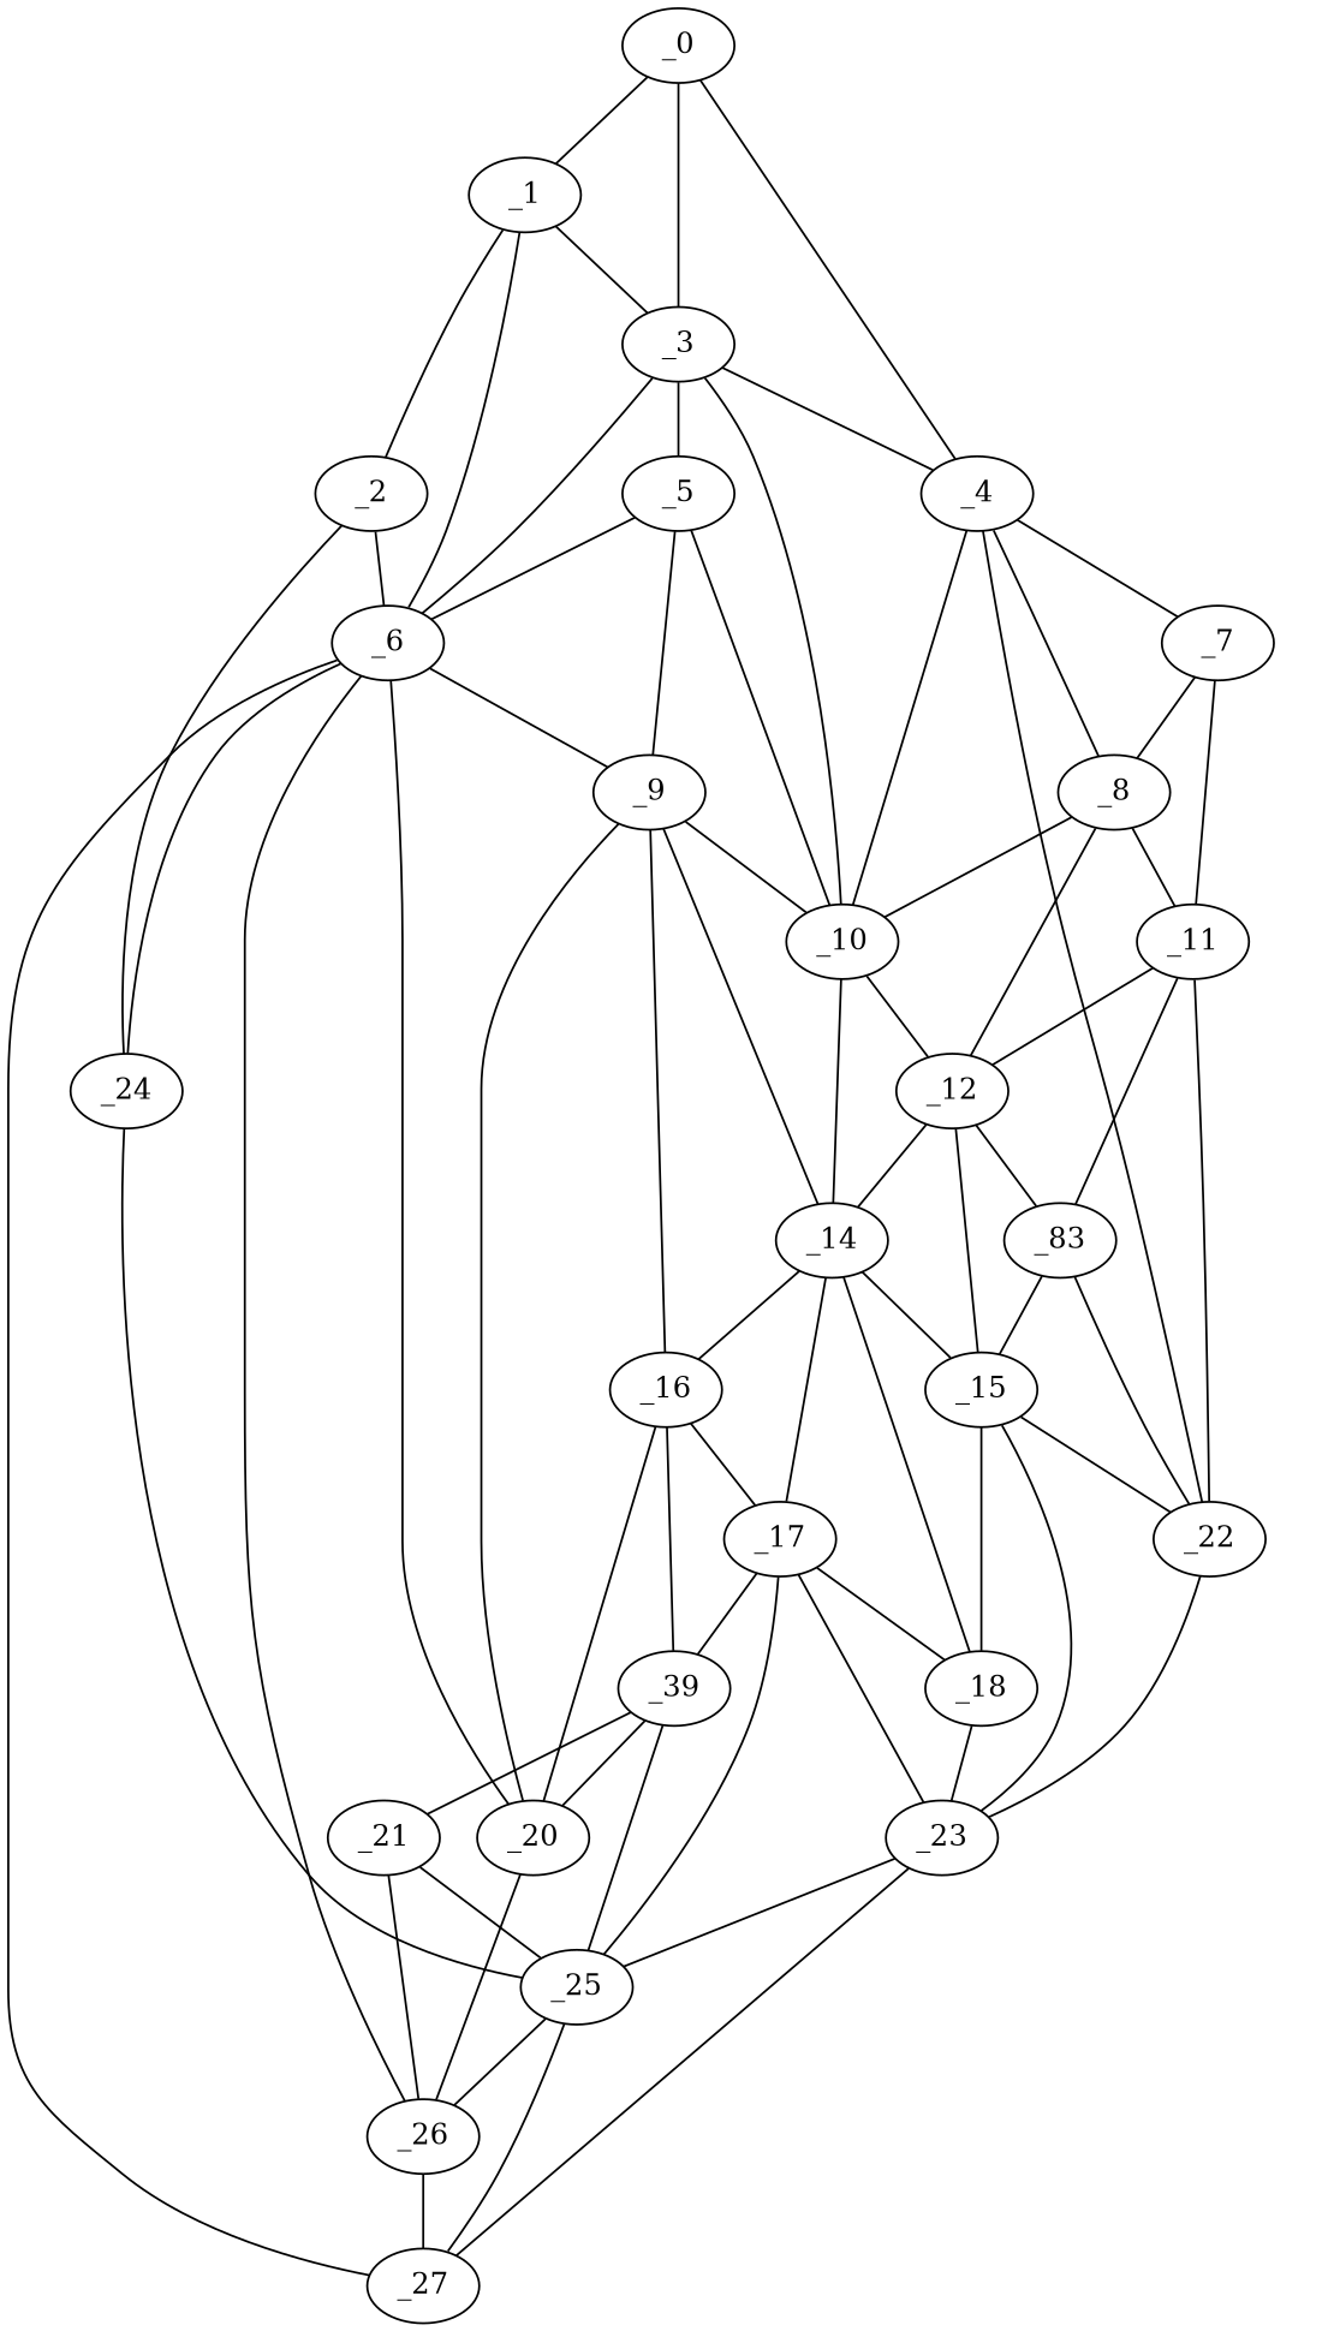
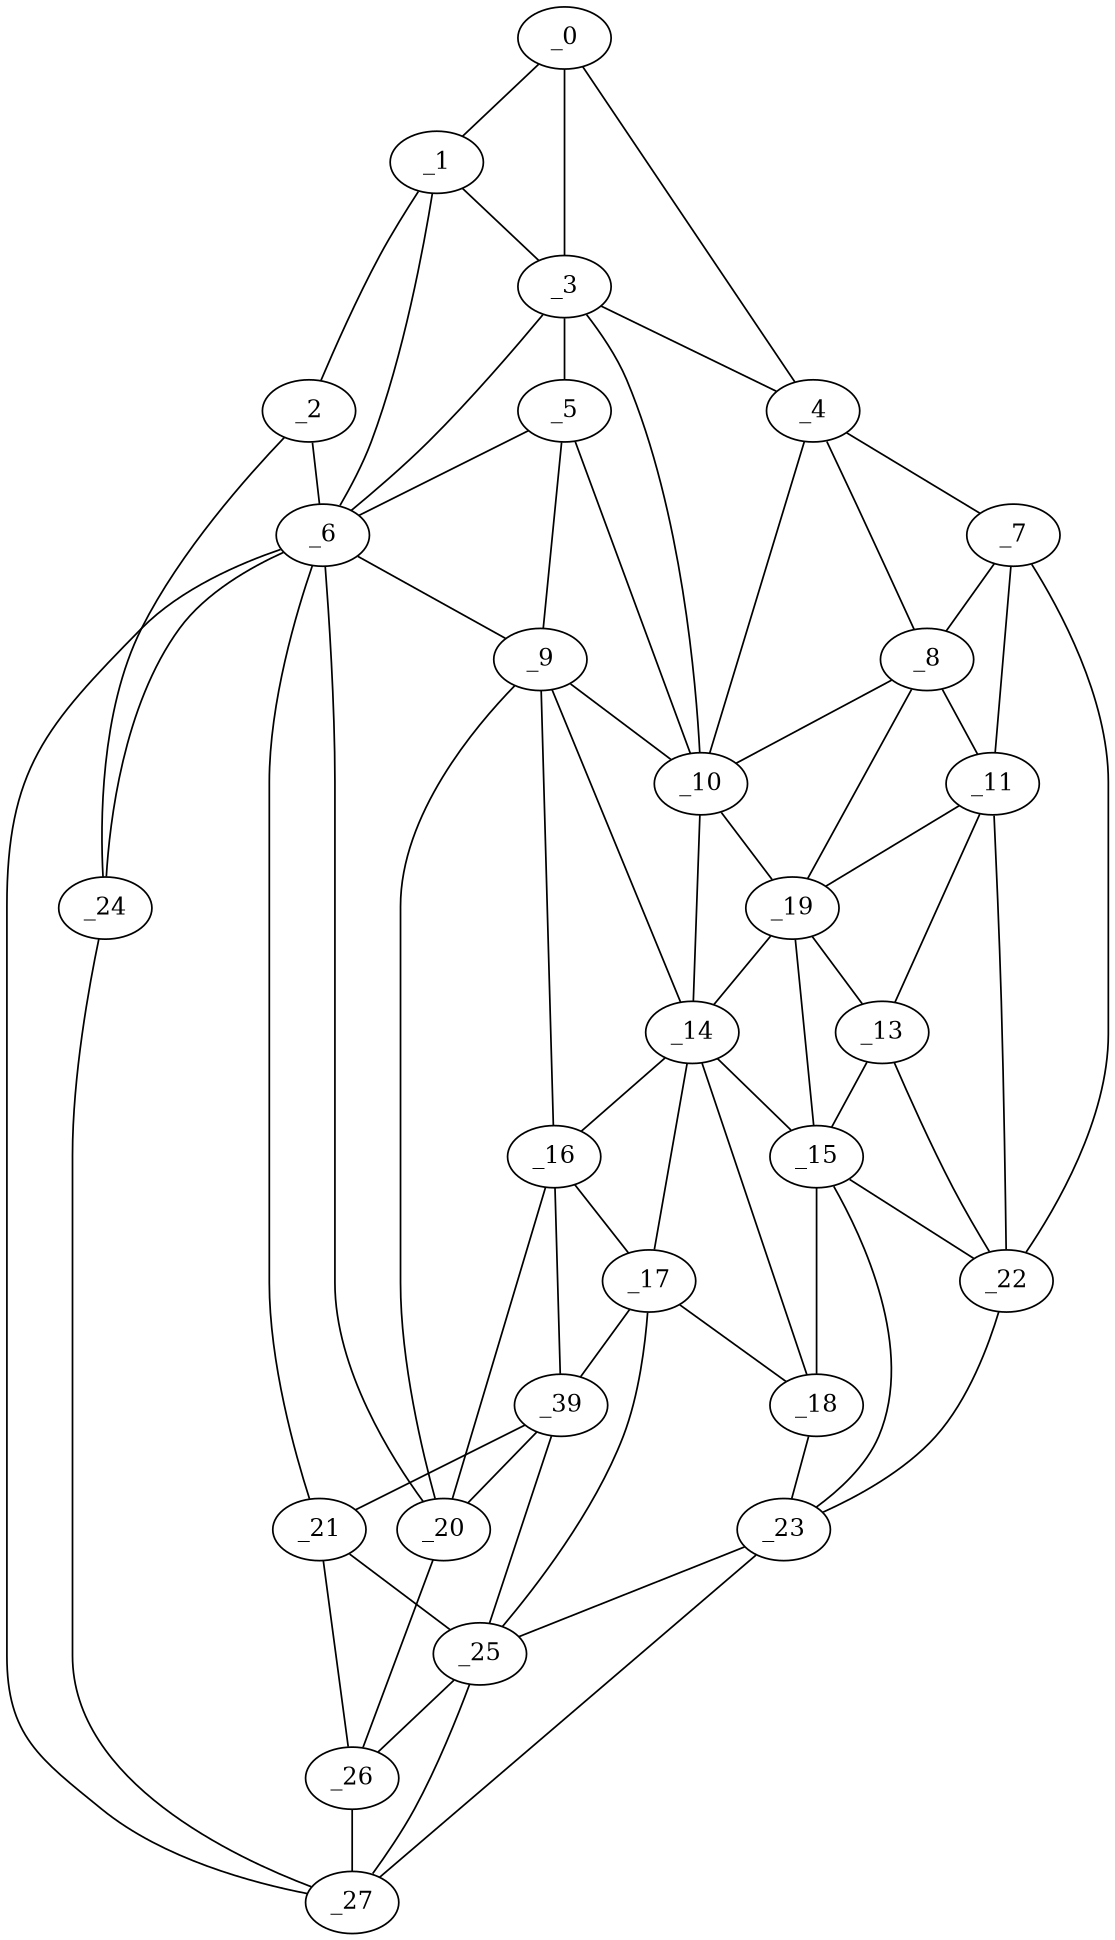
  graph {
    fontname="DejaVu Serif"
    node [fontname="DejaVu Serif" x=66 y=72]
    edge [fontname="DejaVu Serif" valence=2]
    _0 [x=22]
    _1 [x=32 y=15]
    _3 [x=57 y=56]
    _4 [x=60 y=117]
    _2 [x=55 y=4]
    _6 [y=47]
    _5 [x=64 y=57]
    _10 [x=83 y=94]
    _7 [y=118]
    _8 [x=82 y=101]
    _24 [x=123 y=16]
    _9 [x=83 y=74]
    _20 [x=113 y=56]
    _26 [x=124 y=36]
    _27 [x=125 y=27]
-   _12 [x=95 y=99]
+   _12 [x=95 y=99 label=_19]
    _14 [x=102 y=85]
    _11 [x=89 y=108]
    _22 [x=121 y=111]
    _16 [x=105]
-   _13 [x=97 y=104 label=_83]
+   _13 [x=97 y=104]
    _15 [x=104 y=98]
    _17 [x=107 y=80]
    _18 [x=107 y=95]
    _23 [x=122 y=99]
    n26 [label=_39 x=111 y=69]
    _21 [x=115 y=61]
    _25 [x=123 y=69]
    _0 -- _1 [valence=1]
    _0 -- _3
    _0 -- _4 [valence=1]
    _1 -- _3 [valence=1]
    _1 -- _2 [valence=1]
    _1 -- _6
    _3 -- _4
    _3 -- _6
    _3 -- _5 [valence=1]
    _3 -- _10
    _4 -- _10 [valence=1]
    _4 -- _7 [valence=1]
    _4 -- _8 [valence=1]
    _2 -- _6
    _2 -- _24 [valence=1]
    _6 -- _24
    _6 -- _9
    _6 -- _20
-   _6 -- _26 [valence=1]
+   _6 -- _21 [valence=1]
    _6 -- _27 [valence=1]
    _5 -- _6 [valence=1]
    _5 -- _10
    _5 -- _9
    _10 -- _12
    _10 -- _14
    _7 -- _8
    _7 -- _11 [valence=1]
-   _4 -- _22 [valence=1]
+   _7 -- _22 [valence=1]
    _8 -- _10
    _8 -- _12
    _8 -- _11
-   _24 -- _25 [valence=1]
+   _24 -- _27 [valence=1]
    _9 -- _10
    _9 -- _20 [valence=1]
    _9 -- _14 [valence=1]
    _9 -- _16
    _20 -- _26 [valence=1]
    _26 -- _27
    _12 -- _14
    _12 -- _13
    _12 -- _15 [valence=1]
    _14 -- _16
    _14 -- _15
    _14 -- _17
    _14 -- _18
    _11 -- _12 [valence=1]
    _11 -- _22
    _11 -- _13 [valence=1]
    _22 -- _23 [valence=1]
    _16 -- _20
    _16 -- _17 [valence=1]
    _16 -- n26
    _13 -- _22 [valence=1]
    _13 -- _15
    _15 -- _22
    _15 -- _18
    _15 -- _23 [valence=1]
    _17 -- _18
-   _17 -- _23 [valence=1]
    _17 -- n26
    _17 -- _25
    _18 -- _23
    _23 -- _27 [valence=1]
    _23 -- _25
    n26 -- _20
    n26 -- _21
    n26 -- _25 [valence=1]
    _21 -- _26
    _21 -- _25
    _25 -- _26 [valence=1]
    _25 -- _27
  }
